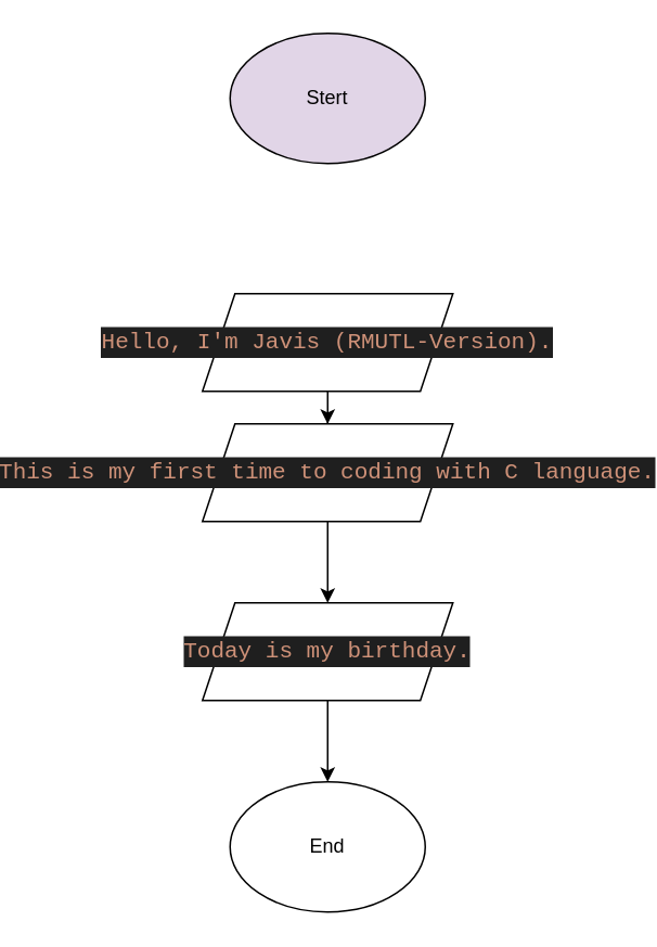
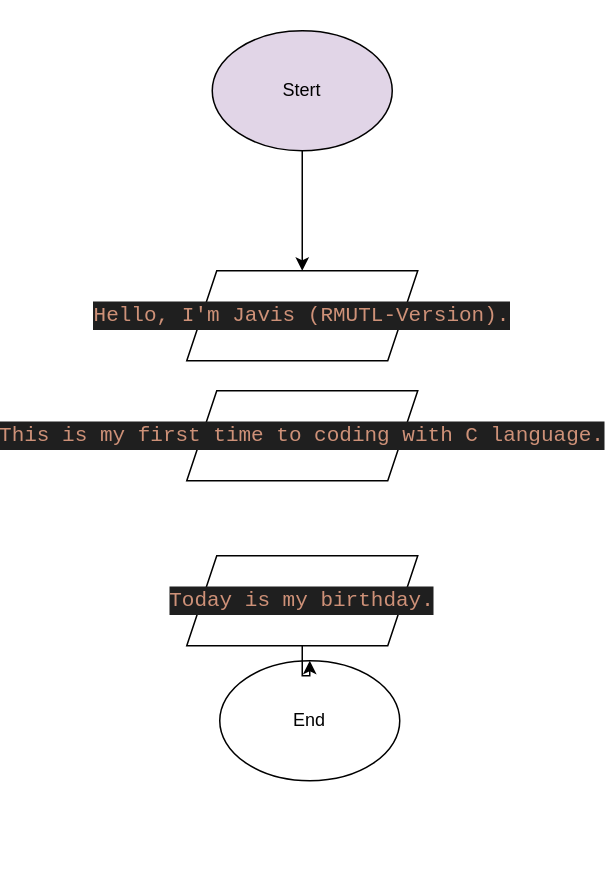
  <mxCell id="0" />
  <mxCell id="1" parent="0" />
+ <mxCell id="2" value="" style="edgeStyle=orthogonalEdgeStyle;rounded=0;orthogonalLoop=1;jettySize=auto;html=1;" edge="1" parent="1" source="3" target="6"><mxGeometry relative="1" as="geometry" /></mxCell>
  <mxCell id="3" value="Stert" style="ellipse;whiteSpace=wrap;html=1;fillColor=#e1d5e7;" parent="1" vertex="1"><mxGeometry x="37" y="20" width="120" height="80" as="geometry" /></mxCell>
- <mxCell id="4" value="End" style="ellipse;whiteSpace=wrap;html=1;" parent="1" vertex="1"><mxGeometry x="37" y="480" width="120" height="80" as="geometry" /></mxCell>
- <mxCell id="5" value="" style="edgeStyle=orthogonalEdgeStyle;rounded=0;orthogonalLoop=1;jettySize=auto;html=1;" edge="1" parent="1" source="6" target="8"><mxGeometry relative="1" as="geometry" /></mxCell>
+ <mxCell id="4" value="End" style="ellipse;whiteSpace=wrap;html=1;" parent="1" vertex="1"><mxGeometry x="42" y="440" width="120" height="80" as="geometry" /></mxCell>
  <mxCell id="6" value="&lt;div style=&quot;color: rgb(204, 204, 204); background-color: rgb(31, 31, 31); font-family: Consolas, &amp;quot;Courier New&amp;quot;, monospace; font-size: 14px; line-height: 19px; white-space: pre;&quot;&gt;&lt;span style=&quot;color: #ce9178;&quot;&gt;Hello, I'm Javis (RMUTL-Version).&lt;/span&gt;&lt;/div&gt;" style="shape=parallelogram;perimeter=parallelogramPerimeter;whiteSpace=wrap;html=1;fixedSize=1;" vertex="1" parent="1"><mxGeometry x="20" y="180" width="154" height="60" as="geometry" /></mxCell>
- <mxCell id="7" value="" style="edgeStyle=orthogonalEdgeStyle;rounded=0;orthogonalLoop=1;jettySize=auto;html=1;" edge="1" parent="1" source="8" target="10"><mxGeometry relative="1" as="geometry" /></mxCell>
  <mxCell id="8" value="&lt;div style=&quot;color: rgb(204, 204, 204); background-color: rgb(31, 31, 31); font-family: Consolas, &amp;quot;Courier New&amp;quot;, monospace; font-size: 14px; line-height: 19px; white-space: pre;&quot;&gt;&lt;span style=&quot;color: #ce9178;&quot;&gt;This is my first time to coding with C language.&lt;/span&gt;&lt;/div&gt;" style="shape=parallelogram;perimeter=parallelogramPerimeter;whiteSpace=wrap;html=1;fixedSize=1;" vertex="1" parent="1"><mxGeometry x="20" y="260" width="154" height="60" as="geometry" /></mxCell>
  <mxCell id="9" value="" style="edgeStyle=orthogonalEdgeStyle;rounded=0;orthogonalLoop=1;jettySize=auto;html=1;" edge="1" parent="1" source="10" target="4"><mxGeometry relative="1" as="geometry" /></mxCell>
  <mxCell id="10" value="&lt;div style=&quot;color: rgb(204, 204, 204); background-color: rgb(31, 31, 31); font-family: Consolas, &amp;quot;Courier New&amp;quot;, monospace; font-size: 14px; line-height: 19px; white-space: pre;&quot;&gt;&lt;span style=&quot;color: #ce9178;&quot;&gt;Today is my birthday.&lt;/span&gt;&lt;/div&gt;" style="shape=parallelogram;perimeter=parallelogramPerimeter;whiteSpace=wrap;html=1;fixedSize=1;" vertex="1" parent="1"><mxGeometry x="20" y="370" width="154" height="60" as="geometry" /></mxCell>
